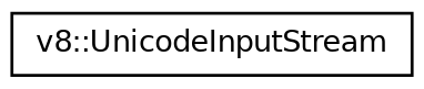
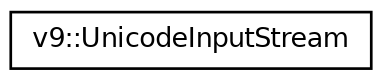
  digraph {
    rankdir=LR
-   n1 [color=black fillcolor=white fontname=Helvetica fontsize=10 height=0.2 label="v8::UnicodeInputStream" shape=record style=filled width=0.4]
+   n1 [color=black fillcolor=white fontname=Helvetica fontsize=10 height=0.2 label="v9::UnicodeInputStream" shape=record style=filled width=0.4]
  }
